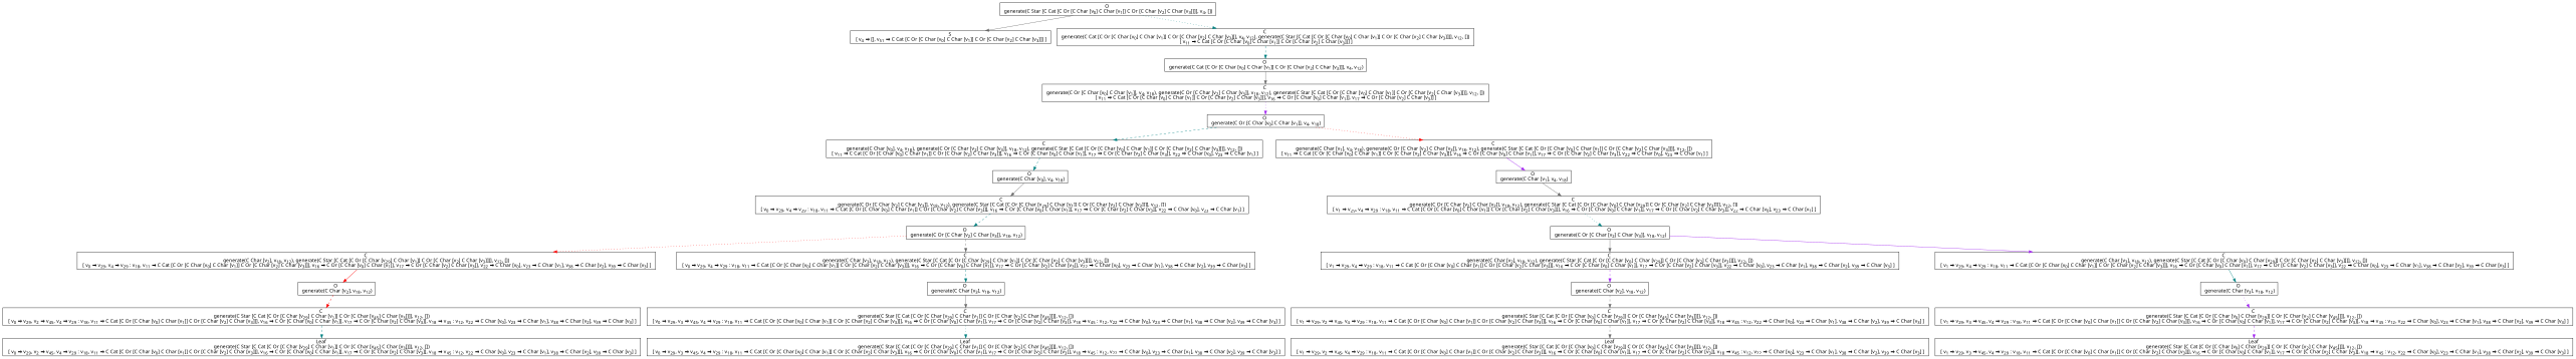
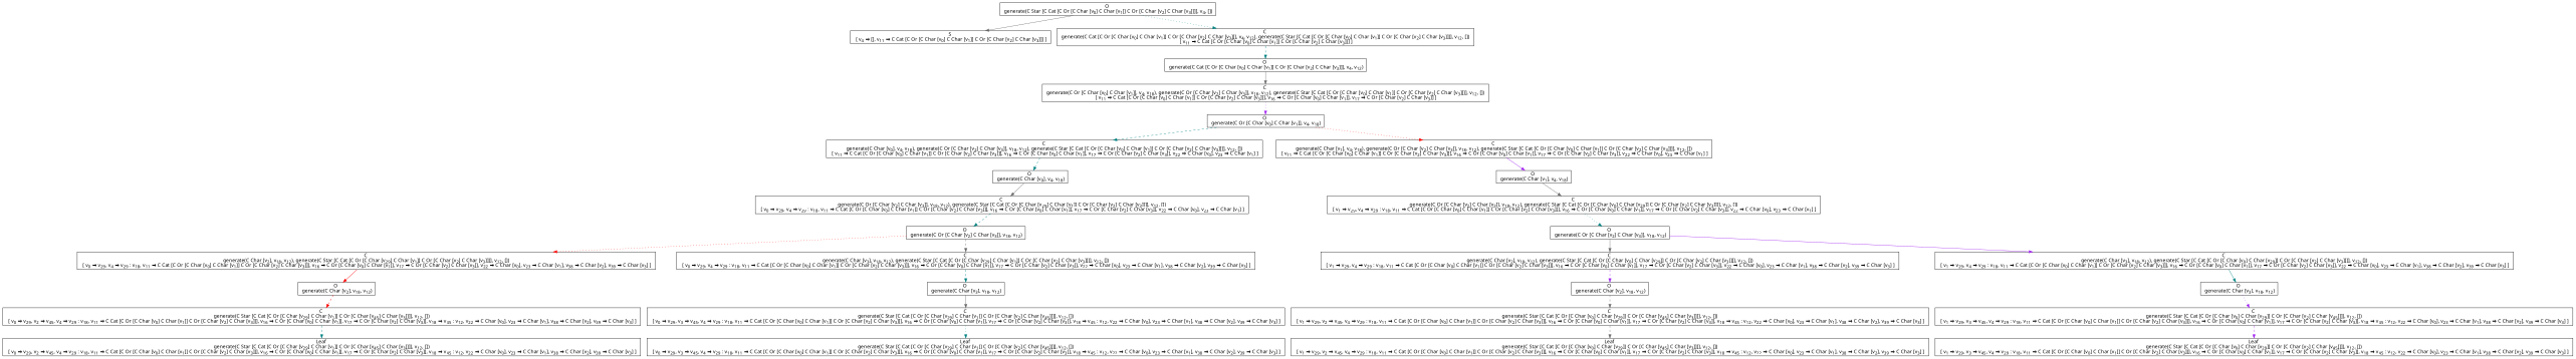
  digraph {
    rankdir=TB
    fontname="Noto Sans"
    node [fillcolor=white shape=box style=filled fontname="Noto Sans"]
    edge [color=teal style=dashed fontname="Noto Sans"]
    n1 [label=<O <BR/> generate(C Star [C Cat [C Or [C Char [v<SUB>0</SUB>] C Char [v<SUB>1</SUB>]] C Or [C Char [v<SUB>2</SUB>] C Char [v<SUB>3</SUB>]]]], v<SUB>4</SUB>, [])>]
-   n2 [label=<S <BR/>  [ v<SUB>4</SUB> &rarr; [], v<SUB>51</SUB> &rarr; C Cat [C Or [C Char [v<SUB>0</SUB>] C Char [v<SUB>1</SUB>]] C Or [C Char [v<SUB>2</SUB>] C Char [v<SUB>3</SUB>]]] ] >]
+   n2 [label=<S <BR/>  [ v<SUB>4</SUB> &rarr; [], v<SUB>11</SUB> &rarr; C Cat [C Or [C Char [v<SUB>0</SUB>] C Char [v<SUB>1</SUB>]] C Or [C Char [v<SUB>2</SUB>] C Char [v<SUB>3</SUB>]]] ] >]
    n3 [label=<C <BR/> generate(C Cat [C Or [C Char [v<SUB>0</SUB>] C Char [v<SUB>1</SUB>]] C Or [C Char [v<SUB>2</SUB>] C Char [v<SUB>3</SUB>]]], v<SUB>4</SUB>, v<SUB>12</SUB>), generate(C Star [C Cat [C Or [C Char [v<SUB>0</SUB>] C Char [v<SUB>1</SUB>]] C Or [C Char [v<SUB>2</SUB>] C Char [v<SUB>3</SUB>]]]], v<SUB>12</SUB>, []) <BR/>  [ v<SUB>11</SUB> &rarr; C Cat [C Or [C Char [v<SUB>0</SUB>] C Char [v<SUB>1</SUB>]] C Or [C Char [v<SUB>2</SUB>] C Char [v<SUB>3</SUB>]]] ] >]
    n4 [label=<O <BR/> generate(C Cat [C Or [C Char [v<SUB>0</SUB>] C Char [v<SUB>1</SUB>]] C Or [C Char [v<SUB>2</SUB>] C Char [v<SUB>3</SUB>]]], v<SUB>4</SUB>, v<SUB>12</SUB>)>]
    n5 [label=<C <BR/> generate(C Or [C Char [v<SUB>0</SUB>] C Char [v<SUB>1</SUB>]], v<SUB>4</SUB>, v<SUB>18</SUB>), generate(C Or [C Char [v<SUB>2</SUB>] C Char [v<SUB>3</SUB>]], v<SUB>18</SUB>, v<SUB>12</SUB>), generate(C Star [C Cat [C Or [C Char [v<SUB>0</SUB>] C Char [v<SUB>1</SUB>]] C Or [C Char [v<SUB>2</SUB>] C Char [v<SUB>3</SUB>]]]], v<SUB>12</SUB>, []) <BR/>  [ v<SUB>11</SUB> &rarr; C Cat [C Or [C Char [v<SUB>0</SUB>] C Char [v<SUB>1</SUB>]] C Or [C Char [v<SUB>2</SUB>] C Char [v<SUB>3</SUB>]]], v<SUB>16</SUB> &rarr; C Or [C Char [v<SUB>0</SUB>] C Char [v<SUB>1</SUB>]], v<SUB>17</SUB> &rarr; C Or [C Char [v<SUB>2</SUB>] C Char [v<SUB>3</SUB>]] ] >]
    n6 [label=<O <BR/> generate(C Or [C Char [v<SUB>0</SUB>] C Char [v<SUB>1</SUB>]], v<SUB>4</SUB>, v<SUB>18</SUB>)>]
    n7 [label=<C <BR/> generate(C Char [v<SUB>0</SUB>], v<SUB>4</SUB>, v<SUB>18</SUB>), generate(C Or [C Char [v<SUB>2</SUB>] C Char [v<SUB>3</SUB>]], v<SUB>18</SUB>, v<SUB>12</SUB>), generate(C Star [C Cat [C Or [C Char [v<SUB>0</SUB>] C Char [v<SUB>1</SUB>]] C Or [C Char [v<SUB>2</SUB>] C Char [v<SUB>3</SUB>]]]], v<SUB>12</SUB>, []) <BR/>  [ v<SUB>11</SUB> &rarr; C Cat [C Or [C Char [v<SUB>0</SUB>] C Char [v<SUB>1</SUB>]] C Or [C Char [v<SUB>2</SUB>] C Char [v<SUB>3</SUB>]]], v<SUB>16</SUB> &rarr; C Or [C Char [v<SUB>0</SUB>] C Char [v<SUB>1</SUB>]], v<SUB>17</SUB> &rarr; C Or [C Char [v<SUB>2</SUB>] C Char [v<SUB>3</SUB>]], v<SUB>22</SUB> &rarr; C Char [v<SUB>0</SUB>], v<SUB>23</SUB> &rarr; C Char [v<SUB>1</SUB>] ] >]
    n8 [label=<C <BR/> generate(C Char [v<SUB>1</SUB>], v<SUB>4</SUB>, v<SUB>18</SUB>), generate(C Or [C Char [v<SUB>2</SUB>] C Char [v<SUB>3</SUB>]], v<SUB>18</SUB>, v<SUB>12</SUB>), generate(C Star [C Cat [C Or [C Char [v<SUB>0</SUB>] C Char [v<SUB>1</SUB>]] C Or [C Char [v<SUB>2</SUB>] C Char [v<SUB>3</SUB>]]]], v<SUB>12</SUB>, []) <BR/>  [ v<SUB>11</SUB> &rarr; C Cat [C Or [C Char [v<SUB>0</SUB>] C Char [v<SUB>1</SUB>]] C Or [C Char [v<SUB>2</SUB>] C Char [v<SUB>3</SUB>]]], v<SUB>16</SUB> &rarr; C Or [C Char [v<SUB>0</SUB>] C Char [v<SUB>1</SUB>]], v<SUB>17</SUB> &rarr; C Or [C Char [v<SUB>2</SUB>] C Char [v<SUB>3</SUB>]], v<SUB>22</SUB> &rarr; C Char [v<SUB>0</SUB>], v<SUB>23</SUB> &rarr; C Char [v<SUB>1</SUB>] ] >]
    n9 [label=<O <BR/> generate(C Char [v<SUB>0</SUB>], v<SUB>4</SUB>, v<SUB>18</SUB>)>]
    n10 [label=<O <BR/> generate(C Char [v<SUB>1</SUB>], v<SUB>4</SUB>, v<SUB>18</SUB>)>]
    n11 [label=<C <BR/> generate(C Or [C Char [v<SUB>2</SUB>] C Char [v<SUB>3</SUB>]], v<SUB>18</SUB>, v<SUB>12</SUB>), generate(C Star [C Cat [C Or [C Char [v<SUB>29</SUB>] C Char [v<SUB>1</SUB>]] C Or [C Char [v<SUB>2</SUB>] C Char [v<SUB>3</SUB>]]]], v<SUB>12</SUB>, []) <BR/>  [ v<SUB>0</SUB> &rarr; v<SUB>29</SUB>, v<SUB>4</SUB> &rarr; v<SUB>29</SUB> : v<SUB>18</SUB>, v<SUB>11</SUB> &rarr; C Cat [C Or [C Char [v<SUB>0</SUB>] C Char [v<SUB>1</SUB>]] C Or [C Char [v<SUB>2</SUB>] C Char [v<SUB>3</SUB>]]], v<SUB>16</SUB> &rarr; C Or [C Char [v<SUB>0</SUB>] C Char [v<SUB>1</SUB>]], v<SUB>17</SUB> &rarr; C Or [C Char [v<SUB>2</SUB>] C Char [v<SUB>3</SUB>]], v<SUB>22</SUB> &rarr; C Char [v<SUB>0</SUB>], v<SUB>23</SUB> &rarr; C Char [v<SUB>1</SUB>] ] >]
    n12 [label=<O <BR/> generate(C Or [C Char [v<SUB>2</SUB>] C Char [v<SUB>3</SUB>]], v<SUB>18</SUB>, v<SUB>12</SUB>)>]
    n13 [label=<C <BR/> generate(C Char [v<SUB>2</SUB>], v<SUB>18</SUB>, v<SUB>12</SUB>), generate(C Star [C Cat [C Or [C Char [v<SUB>29</SUB>] C Char [v<SUB>1</SUB>]] C Or [C Char [v<SUB>2</SUB>] C Char [v<SUB>3</SUB>]]]], v<SUB>12</SUB>, []) <BR/>  [ v<SUB>0</SUB> &rarr; v<SUB>29</SUB>, v<SUB>4</SUB> &rarr; v<SUB>29</SUB> : v<SUB>18</SUB>, v<SUB>11</SUB> &rarr; C Cat [C Or [C Char [v<SUB>0</SUB>] C Char [v<SUB>1</SUB>]] C Or [C Char [v<SUB>2</SUB>] C Char [v<SUB>3</SUB>]]], v<SUB>16</SUB> &rarr; C Or [C Char [v<SUB>0</SUB>] C Char [v<SUB>1</SUB>]], v<SUB>17</SUB> &rarr; C Or [C Char [v<SUB>2</SUB>] C Char [v<SUB>3</SUB>]], v<SUB>22</SUB> &rarr; C Char [v<SUB>0</SUB>], v<SUB>23</SUB> &rarr; C Char [v<SUB>1</SUB>], v<SUB>38</SUB> &rarr; C Char [v<SUB>2</SUB>], v<SUB>39</SUB> &rarr; C Char [v<SUB>3</SUB>] ] >]
    n14 [label=<C <BR/> generate(C Char [v<SUB>3</SUB>], v<SUB>18</SUB>, v<SUB>12</SUB>), generate(C Star [C Cat [C Or [C Char [v<SUB>29</SUB>] C Char [v<SUB>1</SUB>]] C Or [C Char [v<SUB>2</SUB>] C Char [v<SUB>3</SUB>]]]], v<SUB>12</SUB>, []) <BR/>  [ v<SUB>0</SUB> &rarr; v<SUB>29</SUB>, v<SUB>4</SUB> &rarr; v<SUB>29</SUB> : v<SUB>18</SUB>, v<SUB>11</SUB> &rarr; C Cat [C Or [C Char [v<SUB>0</SUB>] C Char [v<SUB>1</SUB>]] C Or [C Char [v<SUB>2</SUB>] C Char [v<SUB>3</SUB>]]], v<SUB>16</SUB> &rarr; C Or [C Char [v<SUB>0</SUB>] C Char [v<SUB>1</SUB>]], v<SUB>17</SUB> &rarr; C Or [C Char [v<SUB>2</SUB>] C Char [v<SUB>3</SUB>]], v<SUB>22</SUB> &rarr; C Char [v<SUB>0</SUB>], v<SUB>23</SUB> &rarr; C Char [v<SUB>1</SUB>], v<SUB>38</SUB> &rarr; C Char [v<SUB>2</SUB>], v<SUB>39</SUB> &rarr; C Char [v<SUB>3</SUB>] ] >]
    n15 [label=<O <BR/> generate(C Char [v<SUB>2</SUB>], v<SUB>18</SUB>, v<SUB>12</SUB>)>]
    n16 [label=<O <BR/> generate(C Char [v<SUB>3</SUB>], v<SUB>18</SUB>, v<SUB>12</SUB>)>]
    n17 [label=<C <BR/> generate(C Star [C Cat [C Or [C Char [v<SUB>29</SUB>] C Char [v<SUB>1</SUB>]] C Or [C Char [v<SUB>45</SUB>] C Char [v<SUB>3</SUB>]]]], v<SUB>12</SUB>, []) <BR/>  [ v<SUB>0</SUB> &rarr; v<SUB>29</SUB>, v<SUB>2</SUB> &rarr; v<SUB>45</SUB>, v<SUB>4</SUB> &rarr; v<SUB>29</SUB> : v<SUB>18</SUB>, v<SUB>11</SUB> &rarr; C Cat [C Or [C Char [v<SUB>0</SUB>] C Char [v<SUB>1</SUB>]] C Or [C Char [v<SUB>2</SUB>] C Char [v<SUB>3</SUB>]]], v<SUB>16</SUB> &rarr; C Or [C Char [v<SUB>0</SUB>] C Char [v<SUB>1</SUB>]], v<SUB>17</SUB> &rarr; C Or [C Char [v<SUB>2</SUB>] C Char [v<SUB>3</SUB>]], v<SUB>18</SUB> &rarr; v<SUB>45</SUB> : v<SUB>12</SUB>, v<SUB>22</SUB> &rarr; C Char [v<SUB>0</SUB>], v<SUB>23</SUB> &rarr; C Char [v<SUB>1</SUB>], v<SUB>38</SUB> &rarr; C Char [v<SUB>2</SUB>], v<SUB>39</SUB> &rarr; C Char [v<SUB>3</SUB>] ] >]
    n18 [label=<Leaf <BR/> generate(C Star [C Cat [C Or [C Char [v<SUB>29</SUB>] C Char [v<SUB>1</SUB>]] C Or [C Char [v<SUB>45</SUB>] C Char [v<SUB>3</SUB>]]]], v<SUB>12</SUB>, []) <BR/>  [ v<SUB>0</SUB> &rarr; v<SUB>29</SUB>, v<SUB>2</SUB> &rarr; v<SUB>45</SUB>, v<SUB>4</SUB> &rarr; v<SUB>29</SUB> : v<SUB>18</SUB>, v<SUB>11</SUB> &rarr; C Cat [C Or [C Char [v<SUB>0</SUB>] C Char [v<SUB>1</SUB>]] C Or [C Char [v<SUB>2</SUB>] C Char [v<SUB>3</SUB>]]], v<SUB>16</SUB> &rarr; C Or [C Char [v<SUB>0</SUB>] C Char [v<SUB>1</SUB>]], v<SUB>17</SUB> &rarr; C Or [C Char [v<SUB>2</SUB>] C Char [v<SUB>3</SUB>]], v<SUB>18</SUB> &rarr; v<SUB>45</SUB> : v<SUB>12</SUB>, v<SUB>22</SUB> &rarr; C Char [v<SUB>0</SUB>], v<SUB>23</SUB> &rarr; C Char [v<SUB>1</SUB>], v<SUB>38</SUB> &rarr; C Char [v<SUB>2</SUB>], v<SUB>39</SUB> &rarr; C Char [v<SUB>3</SUB>] ] >]
    n19 [label=<C <BR/> generate(C Star [C Cat [C Or [C Char [v<SUB>29</SUB>] C Char [v<SUB>1</SUB>]] C Or [C Char [v<SUB>2</SUB>] C Char [v<SUB>45</SUB>]]]], v<SUB>12</SUB>, []) <BR/>  [ v<SUB>0</SUB> &rarr; v<SUB>29</SUB>, v<SUB>3</SUB> &rarr; v<SUB>45</SUB>, v<SUB>4</SUB> &rarr; v<SUB>29</SUB> : v<SUB>18</SUB>, v<SUB>11</SUB> &rarr; C Cat [C Or [C Char [v<SUB>0</SUB>] C Char [v<SUB>1</SUB>]] C Or [C Char [v<SUB>2</SUB>] C Char [v<SUB>3</SUB>]]], v<SUB>16</SUB> &rarr; C Or [C Char [v<SUB>0</SUB>] C Char [v<SUB>1</SUB>]], v<SUB>17</SUB> &rarr; C Or [C Char [v<SUB>2</SUB>] C Char [v<SUB>3</SUB>]], v<SUB>18</SUB> &rarr; v<SUB>45</SUB> : v<SUB>12</SUB>, v<SUB>22</SUB> &rarr; C Char [v<SUB>0</SUB>], v<SUB>23</SUB> &rarr; C Char [v<SUB>1</SUB>], v<SUB>38</SUB> &rarr; C Char [v<SUB>2</SUB>], v<SUB>39</SUB> &rarr; C Char [v<SUB>3</SUB>] ] >]
    n20 [label=<Leaf <BR/> generate(C Star [C Cat [C Or [C Char [v<SUB>29</SUB>] C Char [v<SUB>1</SUB>]] C Or [C Char [v<SUB>2</SUB>] C Char [v<SUB>45</SUB>]]]], v<SUB>12</SUB>, []) <BR/>  [ v<SUB>0</SUB> &rarr; v<SUB>29</SUB>, v<SUB>3</SUB> &rarr; v<SUB>45</SUB>, v<SUB>4</SUB> &rarr; v<SUB>29</SUB> : v<SUB>18</SUB>, v<SUB>11</SUB> &rarr; C Cat [C Or [C Char [v<SUB>0</SUB>] C Char [v<SUB>1</SUB>]] C Or [C Char [v<SUB>2</SUB>] C Char [v<SUB>3</SUB>]]], v<SUB>16</SUB> &rarr; C Or [C Char [v<SUB>0</SUB>] C Char [v<SUB>1</SUB>]], v<SUB>17</SUB> &rarr; C Or [C Char [v<SUB>2</SUB>] C Char [v<SUB>3</SUB>]], v<SUB>18</SUB> &rarr; v<SUB>45</SUB> : v<SUB>12</SUB>, v<SUB>22</SUB> &rarr; C Char [v<SUB>0</SUB>], v<SUB>23</SUB> &rarr; C Char [v<SUB>1</SUB>], v<SUB>38</SUB> &rarr; C Char [v<SUB>2</SUB>], v<SUB>39</SUB> &rarr; C Char [v<SUB>3</SUB>] ] >]
    n21 [label=<C <BR/> generate(C Or [C Char [v<SUB>2</SUB>] C Char [v<SUB>3</SUB>]], v<SUB>18</SUB>, v<SUB>12</SUB>), generate(C Star [C Cat [C Or [C Char [v<SUB>0</SUB>] C Char [v<SUB>29</SUB>]] C Or [C Char [v<SUB>2</SUB>] C Char [v<SUB>3</SUB>]]]], v<SUB>12</SUB>, []) <BR/>  [ v<SUB>1</SUB> &rarr; v<SUB>29</SUB>, v<SUB>4</SUB> &rarr; v<SUB>29</SUB> : v<SUB>18</SUB>, v<SUB>11</SUB> &rarr; C Cat [C Or [C Char [v<SUB>0</SUB>] C Char [v<SUB>1</SUB>]] C Or [C Char [v<SUB>2</SUB>] C Char [v<SUB>3</SUB>]]], v<SUB>16</SUB> &rarr; C Or [C Char [v<SUB>0</SUB>] C Char [v<SUB>1</SUB>]], v<SUB>17</SUB> &rarr; C Or [C Char [v<SUB>2</SUB>] C Char [v<SUB>3</SUB>]], v<SUB>22</SUB> &rarr; C Char [v<SUB>0</SUB>], v<SUB>23</SUB> &rarr; C Char [v<SUB>1</SUB>] ] >]
    n22 [label=<O <BR/> generate(C Or [C Char [v<SUB>2</SUB>] C Char [v<SUB>3</SUB>]], v<SUB>18</SUB>, v<SUB>12</SUB>)>]
    n23 [label=<C <BR/> generate(C Char [v<SUB>2</SUB>], v<SUB>18</SUB>, v<SUB>12</SUB>), generate(C Star [C Cat [C Or [C Char [v<SUB>0</SUB>] C Char [v<SUB>29</SUB>]] C Or [C Char [v<SUB>2</SUB>] C Char [v<SUB>3</SUB>]]]], v<SUB>12</SUB>, []) <BR/>  [ v<SUB>1</SUB> &rarr; v<SUB>29</SUB>, v<SUB>4</SUB> &rarr; v<SUB>29</SUB> : v<SUB>18</SUB>, v<SUB>11</SUB> &rarr; C Cat [C Or [C Char [v<SUB>0</SUB>] C Char [v<SUB>1</SUB>]] C Or [C Char [v<SUB>2</SUB>] C Char [v<SUB>3</SUB>]]], v<SUB>16</SUB> &rarr; C Or [C Char [v<SUB>0</SUB>] C Char [v<SUB>1</SUB>]], v<SUB>17</SUB> &rarr; C Or [C Char [v<SUB>2</SUB>] C Char [v<SUB>3</SUB>]], v<SUB>22</SUB> &rarr; C Char [v<SUB>0</SUB>], v<SUB>23</SUB> &rarr; C Char [v<SUB>1</SUB>], v<SUB>38</SUB> &rarr; C Char [v<SUB>2</SUB>], v<SUB>39</SUB> &rarr; C Char [v<SUB>3</SUB>] ] >]
    n24 [label=<C <BR/> generate(C Char [v<SUB>3</SUB>], v<SUB>18</SUB>, v<SUB>12</SUB>), generate(C Star [C Cat [C Or [C Char [v<SUB>0</SUB>] C Char [v<SUB>29</SUB>]] C Or [C Char [v<SUB>2</SUB>] C Char [v<SUB>3</SUB>]]]], v<SUB>12</SUB>, []) <BR/>  [ v<SUB>1</SUB> &rarr; v<SUB>29</SUB>, v<SUB>4</SUB> &rarr; v<SUB>29</SUB> : v<SUB>18</SUB>, v<SUB>11</SUB> &rarr; C Cat [C Or [C Char [v<SUB>0</SUB>] C Char [v<SUB>1</SUB>]] C Or [C Char [v<SUB>2</SUB>] C Char [v<SUB>3</SUB>]]], v<SUB>16</SUB> &rarr; C Or [C Char [v<SUB>0</SUB>] C Char [v<SUB>1</SUB>]], v<SUB>17</SUB> &rarr; C Or [C Char [v<SUB>2</SUB>] C Char [v<SUB>3</SUB>]], v<SUB>22</SUB> &rarr; C Char [v<SUB>0</SUB>], v<SUB>23</SUB> &rarr; C Char [v<SUB>1</SUB>], v<SUB>38</SUB> &rarr; C Char [v<SUB>2</SUB>], v<SUB>39</SUB> &rarr; C Char [v<SUB>3</SUB>] ] >]
    n25 [label=<O <BR/> generate(C Char [v<SUB>2</SUB>], v<SUB>18</SUB>, v<SUB>12</SUB>)>]
    n26 [label=<O <BR/> generate(C Char [v<SUB>3</SUB>], v<SUB>18</SUB>, v<SUB>12</SUB>)>]
    n27 [label=<C <BR/> generate(C Star [C Cat [C Or [C Char [v<SUB>0</SUB>] C Char [v<SUB>29</SUB>]] C Or [C Char [v<SUB>45</SUB>] C Char [v<SUB>3</SUB>]]]], v<SUB>12</SUB>, []) <BR/>  [ v<SUB>1</SUB> &rarr; v<SUB>29</SUB>, v<SUB>2</SUB> &rarr; v<SUB>45</SUB>, v<SUB>4</SUB> &rarr; v<SUB>29</SUB> : v<SUB>18</SUB>, v<SUB>11</SUB> &rarr; C Cat [C Or [C Char [v<SUB>0</SUB>] C Char [v<SUB>1</SUB>]] C Or [C Char [v<SUB>2</SUB>] C Char [v<SUB>3</SUB>]]], v<SUB>16</SUB> &rarr; C Or [C Char [v<SUB>0</SUB>] C Char [v<SUB>1</SUB>]], v<SUB>17</SUB> &rarr; C Or [C Char [v<SUB>2</SUB>] C Char [v<SUB>3</SUB>]], v<SUB>18</SUB> &rarr; v<SUB>45</SUB> : v<SUB>12</SUB>, v<SUB>22</SUB> &rarr; C Char [v<SUB>0</SUB>], v<SUB>23</SUB> &rarr; C Char [v<SUB>1</SUB>], v<SUB>38</SUB> &rarr; C Char [v<SUB>2</SUB>], v<SUB>39</SUB> &rarr; C Char [v<SUB>3</SUB>] ] >]
    n28 [label=<Leaf <BR/> generate(C Star [C Cat [C Or [C Char [v<SUB>0</SUB>] C Char [v<SUB>29</SUB>]] C Or [C Char [v<SUB>45</SUB>] C Char [v<SUB>3</SUB>]]]], v<SUB>12</SUB>, []) <BR/>  [ v<SUB>1</SUB> &rarr; v<SUB>29</SUB>, v<SUB>2</SUB> &rarr; v<SUB>45</SUB>, v<SUB>4</SUB> &rarr; v<SUB>29</SUB> : v<SUB>18</SUB>, v<SUB>11</SUB> &rarr; C Cat [C Or [C Char [v<SUB>0</SUB>] C Char [v<SUB>1</SUB>]] C Or [C Char [v<SUB>2</SUB>] C Char [v<SUB>3</SUB>]]], v<SUB>16</SUB> &rarr; C Or [C Char [v<SUB>0</SUB>] C Char [v<SUB>1</SUB>]], v<SUB>17</SUB> &rarr; C Or [C Char [v<SUB>2</SUB>] C Char [v<SUB>3</SUB>]], v<SUB>18</SUB> &rarr; v<SUB>45</SUB> : v<SUB>12</SUB>, v<SUB>22</SUB> &rarr; C Char [v<SUB>0</SUB>], v<SUB>23</SUB> &rarr; C Char [v<SUB>1</SUB>], v<SUB>38</SUB> &rarr; C Char [v<SUB>2</SUB>], v<SUB>39</SUB> &rarr; C Char [v<SUB>3</SUB>] ] >]
    n29 [label=<C <BR/> generate(C Star [C Cat [C Or [C Char [v<SUB>0</SUB>] C Char [v<SUB>29</SUB>]] C Or [C Char [v<SUB>2</SUB>] C Char [v<SUB>45</SUB>]]]], v<SUB>12</SUB>, []) <BR/>  [ v<SUB>1</SUB> &rarr; v<SUB>29</SUB>, v<SUB>3</SUB> &rarr; v<SUB>45</SUB>, v<SUB>4</SUB> &rarr; v<SUB>29</SUB> : v<SUB>18</SUB>, v<SUB>11</SUB> &rarr; C Cat [C Or [C Char [v<SUB>0</SUB>] C Char [v<SUB>1</SUB>]] C Or [C Char [v<SUB>2</SUB>] C Char [v<SUB>3</SUB>]]], v<SUB>16</SUB> &rarr; C Or [C Char [v<SUB>0</SUB>] C Char [v<SUB>1</SUB>]], v<SUB>17</SUB> &rarr; C Or [C Char [v<SUB>2</SUB>] C Char [v<SUB>3</SUB>]], v<SUB>18</SUB> &rarr; v<SUB>45</SUB> : v<SUB>12</SUB>, v<SUB>22</SUB> &rarr; C Char [v<SUB>0</SUB>], v<SUB>23</SUB> &rarr; C Char [v<SUB>1</SUB>], v<SUB>38</SUB> &rarr; C Char [v<SUB>2</SUB>], v<SUB>39</SUB> &rarr; C Char [v<SUB>3</SUB>] ] >]
    n30 [label=<Leaf <BR/> generate(C Star [C Cat [C Or [C Char [v<SUB>0</SUB>] C Char [v<SUB>29</SUB>]] C Or [C Char [v<SUB>2</SUB>] C Char [v<SUB>45</SUB>]]]], v<SUB>12</SUB>, []) <BR/>  [ v<SUB>1</SUB> &rarr; v<SUB>29</SUB>, v<SUB>3</SUB> &rarr; v<SUB>45</SUB>, v<SUB>4</SUB> &rarr; v<SUB>29</SUB> : v<SUB>18</SUB>, v<SUB>11</SUB> &rarr; C Cat [C Or [C Char [v<SUB>0</SUB>] C Char [v<SUB>1</SUB>]] C Or [C Char [v<SUB>2</SUB>] C Char [v<SUB>3</SUB>]]], v<SUB>16</SUB> &rarr; C Or [C Char [v<SUB>0</SUB>] C Char [v<SUB>1</SUB>]], v<SUB>17</SUB> &rarr; C Or [C Char [v<SUB>2</SUB>] C Char [v<SUB>3</SUB>]], v<SUB>18</SUB> &rarr; v<SUB>45</SUB> : v<SUB>12</SUB>, v<SUB>22</SUB> &rarr; C Char [v<SUB>0</SUB>], v<SUB>23</SUB> &rarr; C Char [v<SUB>1</SUB>], v<SUB>38</SUB> &rarr; C Char [v<SUB>2</SUB>], v<SUB>39</SUB> &rarr; C Char [v<SUB>3</SUB>] ] >]
    n1 -> n2 [color=gray40 style=solid]
    n1 -> n3 [style=dotted]
    n3 -> n4
    n4 -> n5 [color=gray40 style=solid]
    n5 -> n6 [color=purple style=dotted]
    n6 -> n7
    n6 -> n8 [color=red style=dotted]
    n7 -> n9
    n8 -> n10 [color=purple style=solid]
    n9 -> n11 [color=gray40 style=solid]
    n10 -> n21 [color=gray40 style=solid]
    n11 -> n12
    n12 -> n13 [color=red style=dotted]
    n12 -> n14 [color=gray40]
    n13 -> n15 [color=red style=solid]
    n14 -> n16
    n15 -> n17 [color=red]
    n16 -> n19 [color=gray40 style=solid]
    n17 -> n18
    n19 -> n20 [style=dotted]
    n21 -> n22 [style=dotted]
    n22 -> n23 [color=gray40 style=solid]
    n22 -> n24 [color=purple style=solid]
    n23 -> n25 [color=purple]
    n24 -> n26 [style=solid]
    n25 -> n27 [color=gray40]
    n26 -> n29 [color=purple style=dotted]
    n27 -> n28 [color=gray40]
    n29 -> n30 [color=purple]
  }
